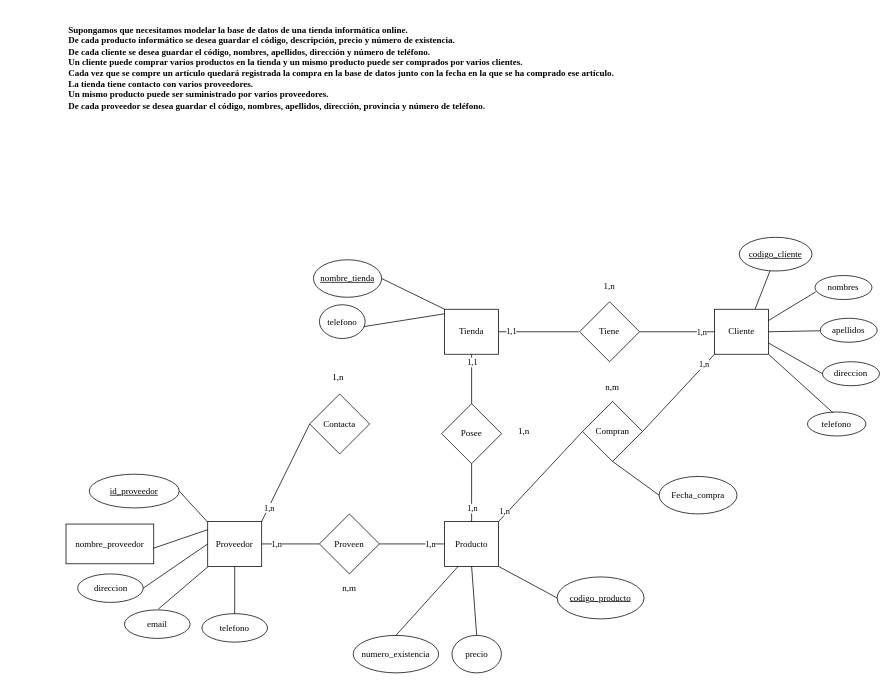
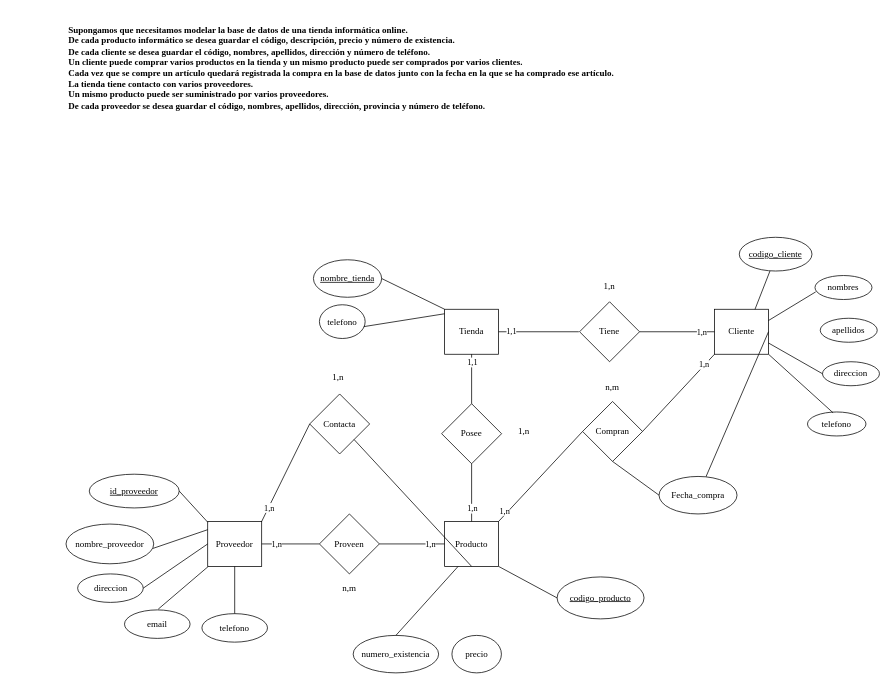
  <mxCell id="0" />
  <mxCell id="1" parent="0" />
  <mxCell id="2" value="&lt;h4 style=&quot;text-align: justify&quot;&gt;&lt;font face=&quot;Comic Sans MS&quot;&gt;&lt;span&gt;Supongamos que necesitamos modelar la base de datos de una tienda informática online.&lt;br&gt;&lt;/span&gt;&lt;span&gt;De cada producto informático se desea guardar el código, descripción, precio y número de existencia.&lt;br&gt;&lt;/span&gt;&lt;span&gt;De cada cliente se desea guardar el código, nombres, apellidos, dirección y número de teléfono.&lt;br&gt;&lt;/span&gt;&lt;span&gt;Un cliente puede comprar varios productos en la tienda y un mismo producto puede ser comprados por varios clientes.&lt;br&gt;&lt;/span&gt;&lt;span&gt;Cada vez que se compre un artículo quedará registrada la compra en la base de datos junto con la fecha en la que se ha comprado ese artículo.&lt;br&gt;&lt;/span&gt;&lt;span&gt;La tienda tiene contacto con varios proveedores.&lt;br&gt;&lt;/span&gt;&lt;span&gt;Un mismo producto puede ser suministrado por varios proveedores.&lt;br&gt;&lt;/span&gt;&lt;span&gt;De cada proveedor se desea guardar el código, nombres, apellidos, dirección, provincia y número de teléfono.&lt;/span&gt;&lt;/font&gt;&lt;/h4&gt;" style="text;html=1;strokeColor=none;fillColor=none;align=right;verticalAlign=middle;whiteSpace=wrap;rounded=0;" parent="1" vertex="1"><mxGeometry x="20" y="20" width="800" height="140" as="geometry" /></mxCell>
  <mxCell id="3" value="Tienda" style="rounded=0;whiteSpace=wrap;html=1;fontFamily=Comic Sans MS;" parent="1" vertex="1"><mxGeometry x="592" y="412" width="72" height="60" as="geometry" /></mxCell>
  <mxCell id="4" value="Tiene" style="rhombus;whiteSpace=wrap;html=1;fontFamily=Comic Sans MS;" parent="1" vertex="1"><mxGeometry x="772" y="402" width="80" height="80" as="geometry" /></mxCell>
  <mxCell id="5" value="Cliente" style="rounded=0;whiteSpace=wrap;html=1;fontFamily=Comic Sans MS;" parent="1" vertex="1"><mxGeometry x="952" y="412" width="72" height="60" as="geometry" /></mxCell>
  <mxCell id="6" value="" style="endArrow=none;html=1;rounded=0;fontFamily=Comic Sans MS;exitX=1;exitY=0.5;exitDx=0;exitDy=0;" parent="1" source="3" edge="1"><mxGeometry width="50" height="50" relative="1" as="geometry"><mxPoint x="1071" y="499" as="sourcePoint" /><mxPoint x="771" y="442" as="targetPoint" /></mxGeometry></mxCell>
  <mxCell id="7" value="1,1" style="edgeLabel;html=1;align=center;verticalAlign=middle;resizable=0;points=[];fontFamily=Comic Sans MS;" parent="6" vertex="1" connectable="0"><mxGeometry x="-0.252" y="1" relative="1" as="geometry"><mxPoint x="-24" y="-1" as="offset" /></mxGeometry></mxCell>
  <mxCell id="8" value="" style="endArrow=none;html=1;rounded=0;fontFamily=Comic Sans MS;exitX=1;exitY=0.5;exitDx=0;exitDy=0;entryX=0;entryY=0.5;entryDx=0;entryDy=0;" parent="1" source="4" target="5" edge="1"><mxGeometry width="50" height="50" relative="1" as="geometry"><mxPoint x="674" y="452" as="sourcePoint" /><mxPoint x="781" y="452" as="targetPoint" /></mxGeometry></mxCell>
  <mxCell id="9" value="1,n" style="edgeLabel;html=1;align=center;verticalAlign=middle;resizable=0;points=[];fontFamily=Comic Sans MS;" parent="8" vertex="1" connectable="0"><mxGeometry x="-0.208" y="1" relative="1" as="geometry"><mxPoint x="42" y="1" as="offset" /></mxGeometry></mxCell>
  <mxCell id="10" value="1,n" style="text;html=1;strokeColor=none;fillColor=none;align=center;verticalAlign=middle;whiteSpace=wrap;rounded=0;fontFamily=Comic Sans MS;" parent="1" vertex="1"><mxGeometry x="782" y="366" width="60" height="30" as="geometry" /></mxCell>
  <mxCell id="11" value="Posee" style="rhombus;whiteSpace=wrap;html=1;fontFamily=Comic Sans MS;" parent="1" vertex="1"><mxGeometry x="588" y="538" width="80" height="80" as="geometry" /></mxCell>
  <mxCell id="12" value="" style="endArrow=none;html=1;rounded=0;fontFamily=Comic Sans MS;exitX=0.5;exitY=1;exitDx=0;exitDy=0;entryX=0.5;entryY=0;entryDx=0;entryDy=0;" parent="1" source="3" target="11" edge="1"><mxGeometry width="50" height="50" relative="1" as="geometry"><mxPoint x="674" y="452" as="sourcePoint" /><mxPoint x="781" y="452" as="targetPoint" /></mxGeometry></mxCell>
  <mxCell id="13" value="1,1" style="edgeLabel;html=1;align=center;verticalAlign=middle;resizable=0;points=[];fontFamily=Comic Sans MS;" parent="12" vertex="1" connectable="0"><mxGeometry x="-0.252" y="1" relative="1" as="geometry"><mxPoint x="-1" y="-15" as="offset" /></mxGeometry></mxCell>
  <mxCell id="14" value="Producto" style="rounded=0;whiteSpace=wrap;html=1;fontFamily=Comic Sans MS;" parent="1" vertex="1"><mxGeometry x="592" y="695" width="72" height="60" as="geometry" /></mxCell>
  <mxCell id="15" value="" style="endArrow=none;html=1;rounded=0;fontFamily=Comic Sans MS;entryX=0.5;entryY=1;entryDx=0;entryDy=0;" parent="1" source="14" target="11" edge="1"><mxGeometry width="50" height="50" relative="1" as="geometry"><mxPoint x="638" y="482" as="sourcePoint" /><mxPoint x="638" y="548" as="targetPoint" /></mxGeometry></mxCell>
  <mxCell id="16" value="1,n" style="edgeLabel;html=1;align=center;verticalAlign=middle;resizable=0;points=[];fontFamily=Comic Sans MS;" parent="15" vertex="1" connectable="0"><mxGeometry x="-0.252" y="1" relative="1" as="geometry"><mxPoint x="1" y="11" as="offset" /></mxGeometry></mxCell>
  <mxCell id="17" value="1,n" style="text;html=1;strokeColor=none;fillColor=none;align=center;verticalAlign=middle;whiteSpace=wrap;rounded=0;fontFamily=Comic Sans MS;" parent="1" vertex="1"><mxGeometry x="668" y="560" width="60" height="30" as="geometry" /></mxCell>
  <mxCell id="18" value="Proveen" style="rhombus;whiteSpace=wrap;html=1;fontFamily=Comic Sans MS;" parent="1" vertex="1"><mxGeometry x="425" y="685" width="80" height="80" as="geometry" /></mxCell>
  <mxCell id="19" value="Proveedor" style="rounded=0;whiteSpace=wrap;html=1;fontFamily=Comic Sans MS;" parent="1" vertex="1"><mxGeometry x="276" y="695" width="72" height="60" as="geometry" /></mxCell>
  <mxCell id="20" value="" style="endArrow=none;html=1;rounded=0;fontFamily=Comic Sans MS;exitX=0;exitY=0.5;exitDx=0;exitDy=0;entryX=1;entryY=0.5;entryDx=0;entryDy=0;" parent="1" source="14" target="18" edge="1"><mxGeometry width="50" height="50" relative="1" as="geometry"><mxPoint x="638" y="482" as="sourcePoint" /><mxPoint x="525" y="768" as="targetPoint" /></mxGeometry></mxCell>
  <mxCell id="21" value="1,n&lt;br&gt;" style="edgeLabel;html=1;align=center;verticalAlign=middle;resizable=0;points=[];fontFamily=Comic Sans MS;" parent="20" vertex="1" connectable="0"><mxGeometry x="-0.252" y="1" relative="1" as="geometry"><mxPoint x="13" y="-1" as="offset" /></mxGeometry></mxCell>
  <mxCell id="22" value="" style="endArrow=none;html=1;rounded=0;fontFamily=Comic Sans MS;entryX=1;entryY=0.5;entryDx=0;entryDy=0;exitX=0;exitY=0.5;exitDx=0;exitDy=0;" parent="1" source="18" target="19" edge="1"><mxGeometry width="50" height="50" relative="1" as="geometry"><mxPoint x="423" y="730" as="sourcePoint" /><mxPoint x="780" y="735" as="targetPoint" /></mxGeometry></mxCell>
  <mxCell id="23" value="1,n&lt;br&gt;" style="edgeLabel;html=1;align=center;verticalAlign=middle;resizable=0;points=[];fontFamily=Comic Sans MS;" parent="22" vertex="1" connectable="0"><mxGeometry x="-0.252" y="1" relative="1" as="geometry"><mxPoint x="-29" y="-1" as="offset" /></mxGeometry></mxCell>
  <mxCell id="24" value="n,m" style="text;html=1;strokeColor=none;fillColor=none;align=center;verticalAlign=middle;whiteSpace=wrap;rounded=0;fontFamily=Comic Sans MS;" parent="1" vertex="1"><mxGeometry x="435" y="769" width="60" height="30" as="geometry" /></mxCell>
  <mxCell id="25" value="Compran" style="rhombus;whiteSpace=wrap;html=1;fontFamily=Comic Sans MS;" parent="1" vertex="1"><mxGeometry x="776" y="535" width="80" height="80" as="geometry" /></mxCell>
  <mxCell id="26" value="" style="endArrow=none;html=1;rounded=0;fontFamily=Comic Sans MS;exitX=1;exitY=0.5;exitDx=0;exitDy=0;entryX=0;entryY=1;entryDx=0;entryDy=0;" parent="1" source="25" target="5" edge="1"><mxGeometry width="50" height="50" relative="1" as="geometry"><mxPoint x="862" y="452" as="sourcePoint" /><mxPoint x="962" y="452" as="targetPoint" /></mxGeometry></mxCell>
  <mxCell id="27" value="1,n&lt;br&gt;" style="edgeLabel;html=1;align=center;verticalAlign=middle;resizable=0;points=[];fontFamily=Comic Sans MS;" parent="26" vertex="1" connectable="0"><mxGeometry x="-0.208" y="1" relative="1" as="geometry"><mxPoint x="44" y="-48" as="offset" /></mxGeometry></mxCell>
  <mxCell id="28" value="" style="endArrow=none;html=1;rounded=0;fontFamily=Comic Sans MS;exitX=1;exitY=0;exitDx=0;exitDy=0;entryX=0;entryY=0.5;entryDx=0;entryDy=0;" parent="1" source="14" target="25" edge="1"><mxGeometry width="50" height="50" relative="1" as="geometry"><mxPoint x="866" y="585" as="sourcePoint" /><mxPoint x="962" y="482" as="targetPoint" /></mxGeometry></mxCell>
  <mxCell id="29" value="1,n&lt;br&gt;" style="edgeLabel;html=1;align=center;verticalAlign=middle;resizable=0;points=[];fontFamily=Comic Sans MS;" parent="28" vertex="1" connectable="0"><mxGeometry x="-0.208" y="1" relative="1" as="geometry"><mxPoint x="-36" y="34" as="offset" /></mxGeometry></mxCell>
  <mxCell id="30" value="n,m" style="text;html=1;strokeColor=none;fillColor=none;align=center;verticalAlign=middle;whiteSpace=wrap;rounded=0;fontFamily=Comic Sans MS;" parent="1" vertex="1"><mxGeometry x="786" y="501" width="60" height="30" as="geometry" /></mxCell>
  <mxCell id="31" value="Contacta" style="rhombus;whiteSpace=wrap;html=1;fontFamily=Comic Sans MS;" parent="1" vertex="1"><mxGeometry x="412" y="525" width="80" height="80" as="geometry" /></mxCell>
  <mxCell id="32" value="" style="endArrow=none;html=1;rounded=0;fontFamily=Comic Sans MS;exitX=0;exitY=0.5;exitDx=0;exitDy=0;entryX=1;entryY=0;entryDx=0;entryDy=0;" parent="1" source="31" target="19" edge="1"><mxGeometry width="50" height="50" relative="1" as="geometry"><mxPoint x="502" y="547" as="sourcePoint" /><mxPoint x="602" y="452" as="targetPoint" /></mxGeometry></mxCell>
  <mxCell id="33" value="1,n" style="edgeLabel;html=1;align=center;verticalAlign=middle;resizable=0;points=[];fontFamily=Comic Sans MS;" parent="32" vertex="1" connectable="0"><mxGeometry x="-0.208" y="1" relative="1" as="geometry"><mxPoint x="-30" y="60" as="offset" /></mxGeometry></mxCell>
  <mxCell id="34" value="&lt;u&gt;nombre_tienda&lt;/u&gt;" style="ellipse;whiteSpace=wrap;html=1;fontFamily=Comic Sans MS;" parent="1" vertex="1"><mxGeometry x="417" y="346" width="91" height="50" as="geometry" /></mxCell>
  <mxCell id="35" value="1,n" style="text;html=1;strokeColor=none;fillColor=none;align=center;verticalAlign=middle;whiteSpace=wrap;rounded=0;fontFamily=Comic Sans MS;" parent="1" vertex="1"><mxGeometry x="420" y="488" width="60" height="30" as="geometry" /></mxCell>
  <mxCell id="36" value="" style="endArrow=none;html=1;rounded=0;fontFamily=Comic Sans MS;entryX=1;entryY=0.5;entryDx=0;entryDy=0;exitX=0;exitY=0;exitDx=0;exitDy=0;" parent="1" source="3" target="34" edge="1"><mxGeometry width="50" height="50" relative="1" as="geometry"><mxPoint x="540" y="597" as="sourcePoint" /><mxPoint x="590" y="547" as="targetPoint" /></mxGeometry></mxCell>
  <mxCell id="37" value="telefono" style="ellipse;whiteSpace=wrap;html=1;fontFamily=Comic Sans MS;" parent="1" vertex="1"><mxGeometry x="425" y="406" width="61" height="45" as="geometry" /></mxCell>
  <mxCell id="38" value="" style="endArrow=none;html=1;rounded=0;fontFamily=Comic Sans MS;entryX=0.974;entryY=0.647;entryDx=0;entryDy=0;exitX=0;exitY=0.1;exitDx=0;exitDy=0;entryPerimeter=0;exitPerimeter=0;" parent="1" source="3" target="37" edge="1"><mxGeometry width="50" height="50" relative="1" as="geometry"><mxPoint x="602" y="422" as="sourcePoint" /><mxPoint x="518" y="381" as="targetPoint" /></mxGeometry></mxCell>
  <mxCell id="39" value="&lt;u&gt;codigo_producto&lt;/u&gt;" style="ellipse;whiteSpace=wrap;html=1;fontFamily=Comic Sans MS;" parent="1" vertex="1"><mxGeometry x="742" y="769" width="116" height="56" as="geometry" /></mxCell>
  <mxCell id="40" value="" style="endArrow=none;html=1;rounded=0;fontFamily=Comic Sans MS;entryX=0;entryY=0.5;entryDx=0;entryDy=0;exitX=1;exitY=1;exitDx=0;exitDy=0;" parent="1" source="14" target="39" edge="1"><mxGeometry width="50" height="50" relative="1" as="geometry"><mxPoint x="602" y="422" as="sourcePoint" /><mxPoint x="518" y="381" as="targetPoint" /></mxGeometry></mxCell>
  <mxCell id="41" value="precio" style="ellipse;whiteSpace=wrap;html=1;fontFamily=Comic Sans MS;" parent="1" vertex="1"><mxGeometry x="601.75" y="847" width="66" height="50" as="geometry" /></mxCell>
- <mxCell id="42" value="" style="endArrow=none;html=1;rounded=0;fontFamily=Comic Sans MS;entryX=0.5;entryY=0;entryDx=0;entryDy=0;exitX=0.5;exitY=1;exitDx=0;exitDy=0;" parent="1" source="14" target="41" edge="1"><mxGeometry width="50" height="50" relative="1" as="geometry"><mxPoint x="656" y="765" as="sourcePoint" /><mxPoint x="734" y="844" as="targetPoint" /></mxGeometry></mxCell>
+ <mxCell id="42" value="" style="endArrow=none;html=1;rounded=0;fontFamily=Comic Sans MS;exitX=0.5;exitY=1;exitDx=0;exitDy=0;" parent="1" source="14" target="31" edge="1"><mxGeometry width="50" height="50" relative="1" as="geometry"><mxPoint x="656" y="765" as="sourcePoint" /><mxPoint x="734" y="844" as="targetPoint" /></mxGeometry></mxCell>
  <mxCell id="43" value="numero_existencia" style="ellipse;whiteSpace=wrap;html=1;fontFamily=Comic Sans MS;" parent="1" vertex="1"><mxGeometry x="470" y="847" width="114" height="50" as="geometry" /></mxCell>
  <mxCell id="44" value="" style="endArrow=none;html=1;rounded=0;fontFamily=Comic Sans MS;entryX=0.25;entryY=1;entryDx=0;entryDy=0;exitX=0.5;exitY=0;exitDx=0;exitDy=0;" parent="1" source="43" target="14" edge="1"><mxGeometry width="50" height="50" relative="1" as="geometry"><mxPoint x="638" y="765" as="sourcePoint" /><mxPoint x="644.75" y="857" as="targetPoint" /></mxGeometry></mxCell>
  <mxCell id="45" value="&lt;u&gt;codigo_cliente&lt;/u&gt;" style="ellipse;whiteSpace=wrap;html=1;fontFamily=Comic Sans MS;" parent="1" vertex="1"><mxGeometry x="985" y="316" width="97" height="45" as="geometry" /></mxCell>
  <mxCell id="46" value="nombres" style="ellipse;whiteSpace=wrap;html=1;fontFamily=Comic Sans MS;" parent="1" vertex="1"><mxGeometry x="1086" y="367" width="76" height="32" as="geometry" /></mxCell>
  <mxCell id="47" value="apellidos" style="ellipse;whiteSpace=wrap;html=1;fontFamily=Comic Sans MS;" parent="1" vertex="1"><mxGeometry x="1093" y="424" width="76" height="32" as="geometry" /></mxCell>
  <mxCell id="48" value="direccion" style="ellipse;whiteSpace=wrap;html=1;fontFamily=Comic Sans MS;" parent="1" vertex="1"><mxGeometry x="1096" y="482" width="76" height="32" as="geometry" /></mxCell>
  <mxCell id="49" value="telefono" style="ellipse;whiteSpace=wrap;html=1;fontFamily=Comic Sans MS;" parent="1" vertex="1"><mxGeometry x="1076" y="549" width="78" height="32" as="geometry" /></mxCell>
  <mxCell id="50" value="" style="endArrow=none;html=1;rounded=0;fontFamily=Comic Sans MS;entryX=0.437;entryY=0.033;entryDx=0;entryDy=0;exitX=1;exitY=1;exitDx=0;exitDy=0;entryPerimeter=0;" parent="1" source="5" target="49" edge="1"><mxGeometry width="50" height="50" relative="1" as="geometry"><mxPoint x="952" y="590" as="sourcePoint" /><mxPoint x="1030" y="623" as="targetPoint" /></mxGeometry></mxCell>
  <mxCell id="51" value="" style="endArrow=none;html=1;rounded=0;fontFamily=Comic Sans MS;entryX=0;entryY=0.5;entryDx=0;entryDy=0;exitX=1;exitY=0.75;exitDx=0;exitDy=0;" parent="1" source="5" target="48" edge="1"><mxGeometry width="50" height="50" relative="1" as="geometry"><mxPoint x="1034" y="482" as="sourcePoint" /><mxPoint x="1100.381" y="560.485" as="targetPoint" /></mxGeometry></mxCell>
- <mxCell id="52" value="" style="endArrow=none;html=1;rounded=0;fontFamily=Comic Sans MS;exitX=1;exitY=0.5;exitDx=0;exitDy=0;" parent="1" source="5" target="47" edge="1"><mxGeometry width="50" height="50" relative="1" as="geometry"><mxPoint x="1034" y="467" as="sourcePoint" /><mxPoint x="1106" y="508" as="targetPoint" /></mxGeometry></mxCell>
+ <mxCell id="52" value="" style="endArrow=none;html=1;rounded=0;fontFamily=Comic Sans MS;exitX=1;exitY=0.5;exitDx=0;exitDy=0;" parent="1" source="5" target="65" edge="1"><mxGeometry width="50" height="50" relative="1" as="geometry"><mxPoint x="1034" y="467" as="sourcePoint" /><mxPoint x="1106" y="508" as="targetPoint" /></mxGeometry></mxCell>
  <mxCell id="53" value="" style="endArrow=none;html=1;rounded=0;fontFamily=Comic Sans MS;entryX=0.013;entryY=0.682;entryDx=0;entryDy=0;exitX=1;exitY=0.25;exitDx=0;exitDy=0;entryPerimeter=0;" parent="1" source="5" target="46" edge="1"><mxGeometry width="50" height="50" relative="1" as="geometry"><mxPoint x="1044" y="477" as="sourcePoint" /><mxPoint x="1116" y="518" as="targetPoint" /></mxGeometry></mxCell>
  <mxCell id="54" value="" style="endArrow=none;html=1;rounded=0;fontFamily=Comic Sans MS;entryX=0.422;entryY=1;entryDx=0;entryDy=0;exitX=0.75;exitY=0;exitDx=0;exitDy=0;entryPerimeter=0;" parent="1" source="5" target="45" edge="1"><mxGeometry width="50" height="50" relative="1" as="geometry"><mxPoint x="1034" y="437" as="sourcePoint" /><mxPoint x="1096.988" y="398.824" as="targetPoint" /></mxGeometry></mxCell>
  <mxCell id="55" value="&lt;u&gt;id_proveedor&lt;/u&gt;" style="ellipse;whiteSpace=wrap;html=1;fontFamily=Comic Sans MS;" parent="1" vertex="1"><mxGeometry x="118" y="632" width="120" height="45" as="geometry" /></mxCell>
  <mxCell id="56" value="" style="endArrow=none;html=1;rounded=0;fontFamily=Comic Sans MS;entryX=1;entryY=0.5;entryDx=0;entryDy=0;exitX=0;exitY=0.017;exitDx=0;exitDy=0;exitPerimeter=0;" parent="1" source="19" target="55" edge="1"><mxGeometry width="50" height="50" relative="1" as="geometry"><mxPoint x="283" y="691" as="sourcePoint" /><mxPoint x="620" y="765" as="targetPoint" /></mxGeometry></mxCell>
- <mxCell id="57" value="nombre_proveedor" style="whiteSpace=wrap;html=1;fontFamily=Comic Sans MS;rounded=0;" parent="1" vertex="1"><mxGeometry x="87" y="698.5" width="117" height="53" as="geometry" /></mxCell>
+ <mxCell id="57" value="nombre_proveedor" style="ellipse;whiteSpace=wrap;html=1;fontFamily=Comic Sans MS;" parent="1" vertex="1"><mxGeometry x="87" y="698.5" width="117" height="53" as="geometry" /></mxCell>
  <mxCell id="58" value="direccion" style="ellipse;whiteSpace=wrap;html=1;fontFamily=Comic Sans MS;" parent="1" vertex="1"><mxGeometry x="102.5" y="765" width="87.5" height="38" as="geometry" /></mxCell>
  <mxCell id="59" value="email" style="ellipse;whiteSpace=wrap;html=1;fontFamily=Comic Sans MS;" parent="1" vertex="1"><mxGeometry x="165" y="813" width="87.5" height="38" as="geometry" /></mxCell>
  <mxCell id="60" value="telefono" style="ellipse;whiteSpace=wrap;html=1;fontFamily=Comic Sans MS;" parent="1" vertex="1"><mxGeometry x="268.25" y="818" width="87.5" height="38" as="geometry" /></mxCell>
  <mxCell id="61" value="" style="endArrow=none;html=1;rounded=0;fontFamily=Comic Sans MS;entryX=0.991;entryY=0.613;entryDx=0;entryDy=0;entryPerimeter=0;" parent="1" target="57" edge="1"><mxGeometry width="50" height="50" relative="1" as="geometry"><mxPoint x="276" y="706" as="sourcePoint" /><mxPoint x="214" y="664.5" as="targetPoint" /></mxGeometry></mxCell>
  <mxCell id="62" value="" style="endArrow=none;html=1;rounded=0;fontFamily=Comic Sans MS;entryX=1;entryY=0.5;entryDx=0;entryDy=0;exitX=0;exitY=0.5;exitDx=0;exitDy=0;" parent="1" source="19" target="58" edge="1"><mxGeometry width="50" height="50" relative="1" as="geometry"><mxPoint x="280" y="727" as="sourcePoint" /><mxPoint x="224" y="674.5" as="targetPoint" /></mxGeometry></mxCell>
  <mxCell id="63" value="" style="endArrow=none;html=1;rounded=0;fontFamily=Comic Sans MS;" parent="1" source="19" edge="1"><mxGeometry width="50" height="50" relative="1" as="geometry"><mxPoint x="286" y="735" as="sourcePoint" /><mxPoint x="210" y="812" as="targetPoint" /></mxGeometry></mxCell>
  <mxCell id="64" value="" style="endArrow=none;html=1;rounded=0;fontFamily=Comic Sans MS;exitX=0.5;exitY=1;exitDx=0;exitDy=0;" parent="1" source="19" target="60" edge="1"><mxGeometry width="50" height="50" relative="1" as="geometry"><mxPoint x="286.828" y="765" as="sourcePoint" /><mxPoint x="220" y="822" as="targetPoint" /></mxGeometry></mxCell>
  <mxCell id="65" value="Fecha_compra" style="ellipse;whiteSpace=wrap;html=1;fontFamily=Comic Sans MS;" parent="1" vertex="1"><mxGeometry x="878" y="635" width="104" height="50" as="geometry" /></mxCell>
  <mxCell id="66" value="" style="endArrow=none;html=1;rounded=0;fontFamily=Comic Sans MS;entryX=0;entryY=0.5;entryDx=0;entryDy=0;exitX=0.5;exitY=1;exitDx=0;exitDy=0;" parent="1" source="25" target="65" edge="1"><mxGeometry width="50" height="50" relative="1" as="geometry"><mxPoint x="674" y="765" as="sourcePoint" /><mxPoint x="752" y="807" as="targetPoint" /></mxGeometry></mxCell>
